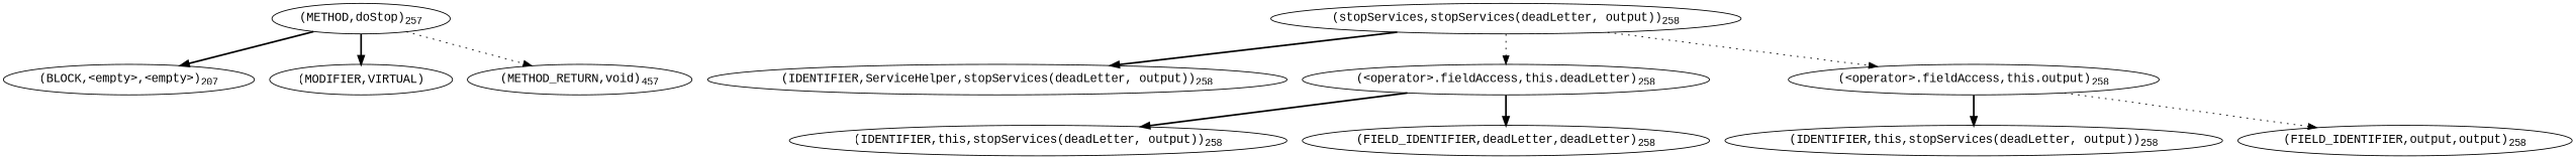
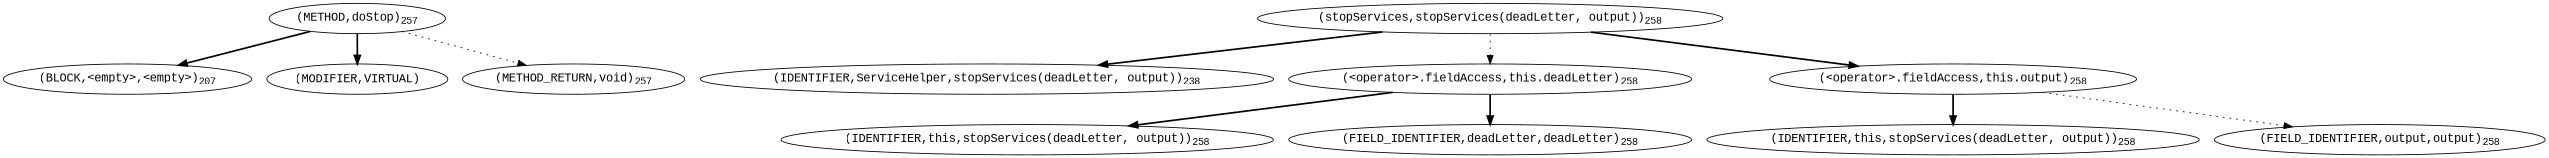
  digraph {
    fontname="Liberation Mono"
    node [fontname="Liberation Mono"]
    edge [fontname="Liberation Mono" style=bold]
    n1 [label=<(METHOD,doStop)<SUB>257</SUB>>]
    n2 [label=<(BLOCK,&lt;empty&gt;,&lt;empty&gt;)<SUB>207</SUB>>]
    n3 [label=<(MODIFIER,VIRTUAL)>]
-   n4 [label=<(METHOD_RETURN,void)<SUB>457</SUB>>]
+   n4 [label=<(METHOD_RETURN,void)<SUB>257</SUB>>]
    n5 [label=<(stopServices,stopServices(deadLetter, output))<SUB>258</SUB>>]
-   n6 [label=<(IDENTIFIER,ServiceHelper,stopServices(deadLetter, output))<SUB>258</SUB>>]
+   n6 [label=<(IDENTIFIER,ServiceHelper,stopServices(deadLetter, output))<SUB>238</SUB>>]
    n7 [label=<(&lt;operator&gt;.fieldAccess,this.deadLetter)<SUB>258</SUB>>]
    n8 [label=<(&lt;operator&gt;.fieldAccess,this.output)<SUB>258</SUB>>]
    n9 [label=<(IDENTIFIER,this,stopServices(deadLetter, output))<SUB>258</SUB>>]
    n10 [label=<(FIELD_IDENTIFIER,deadLetter,deadLetter)<SUB>258</SUB>>]
    n11 [label=<(IDENTIFIER,this,stopServices(deadLetter, output))<SUB>258</SUB>>]
    n12 [label=<(FIELD_IDENTIFIER,output,output)<SUB>258</SUB>>]
    n1 -> n2
    n1 -> n3
    n1 -> n4 [style=dotted]
    n5 -> n6
    n5 -> n7 [style=dotted]
-   n5 -> n8 [style=dotted]
+   n5 -> n8
    n7 -> n9
    n7 -> n10
    n8 -> n11
    n8 -> n12 [style=dotted]
  }
